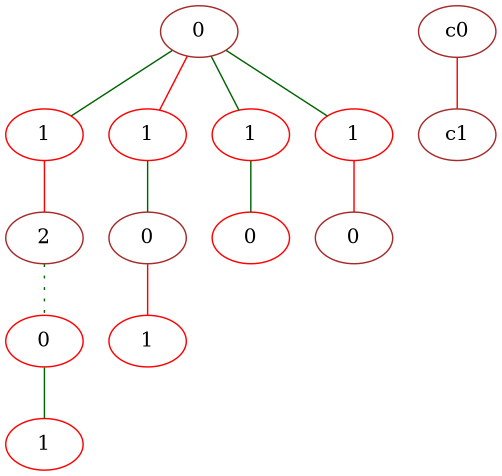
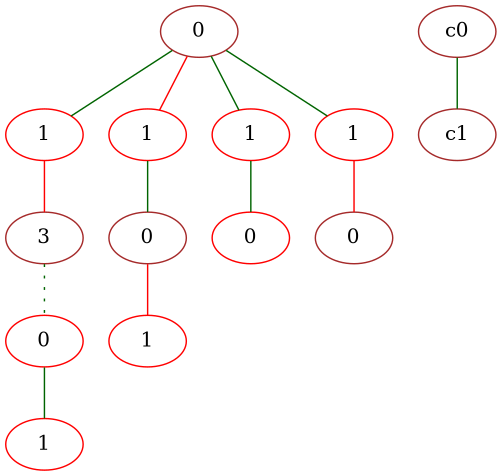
  graph {
    node [color=red]
    edge [color=darkgreen]
    n1 [color=brown label=0]
    n2 [label=1]
    n3 [label=1]
    n4 [label=1]
    n5 [label=1]
-   n6 [color=brown label=2]
+   n6 [color=brown label=3]
    n7 [color=brown label=0]
    n8 [label=0]
    n9 [color=brown label=0]
    n10 [label=0]
    n11 [label=1]
    n12 [label=1]
    c0 [color=brown]
    c1 [color=brown]
    n1 -- n2
    n1 -- n3 [color=red]
    n1 -- n4
    n1 -- n5
    n2 -- n6 [color=red]
    n3 -- n7
    n4 -- n8
    n5 -- n9 [color=red]
    n6 -- n10 [style=dotted]
    n7 -- n12 [color=red]
    n10 -- n11
-   c0 -- c1 [color=red]
+   c0 -- c1
  }
